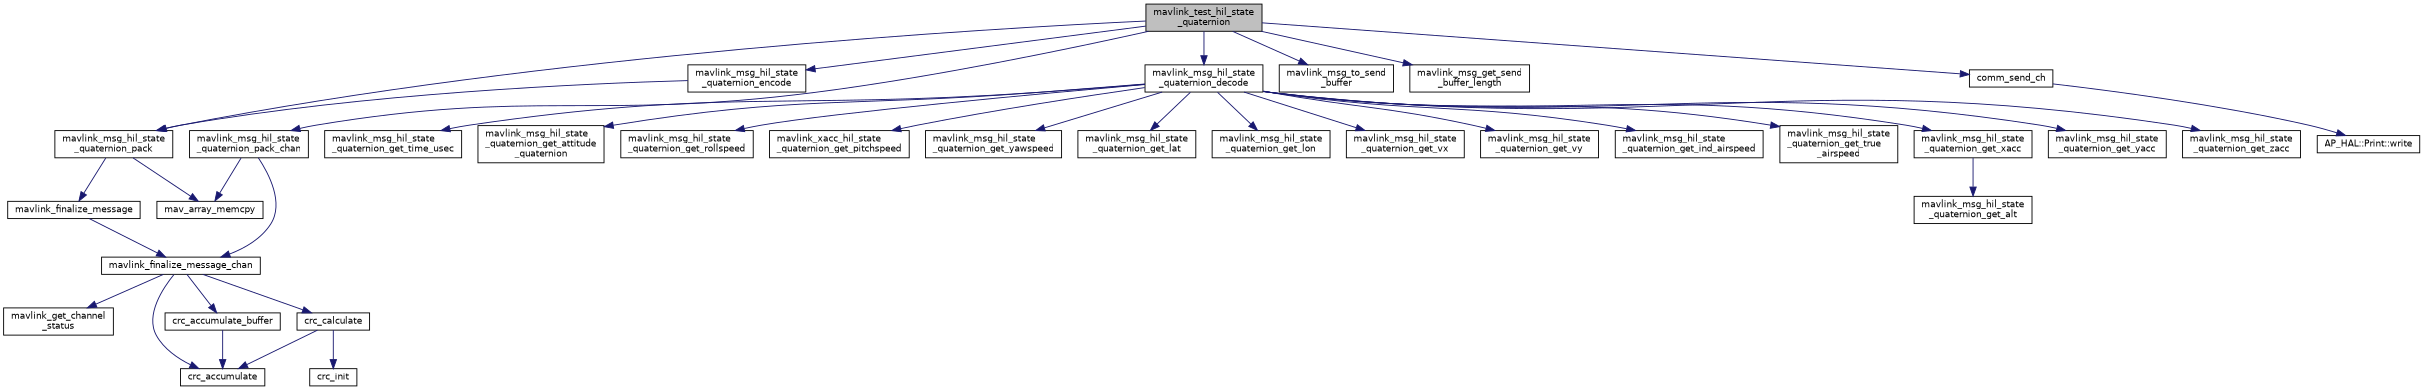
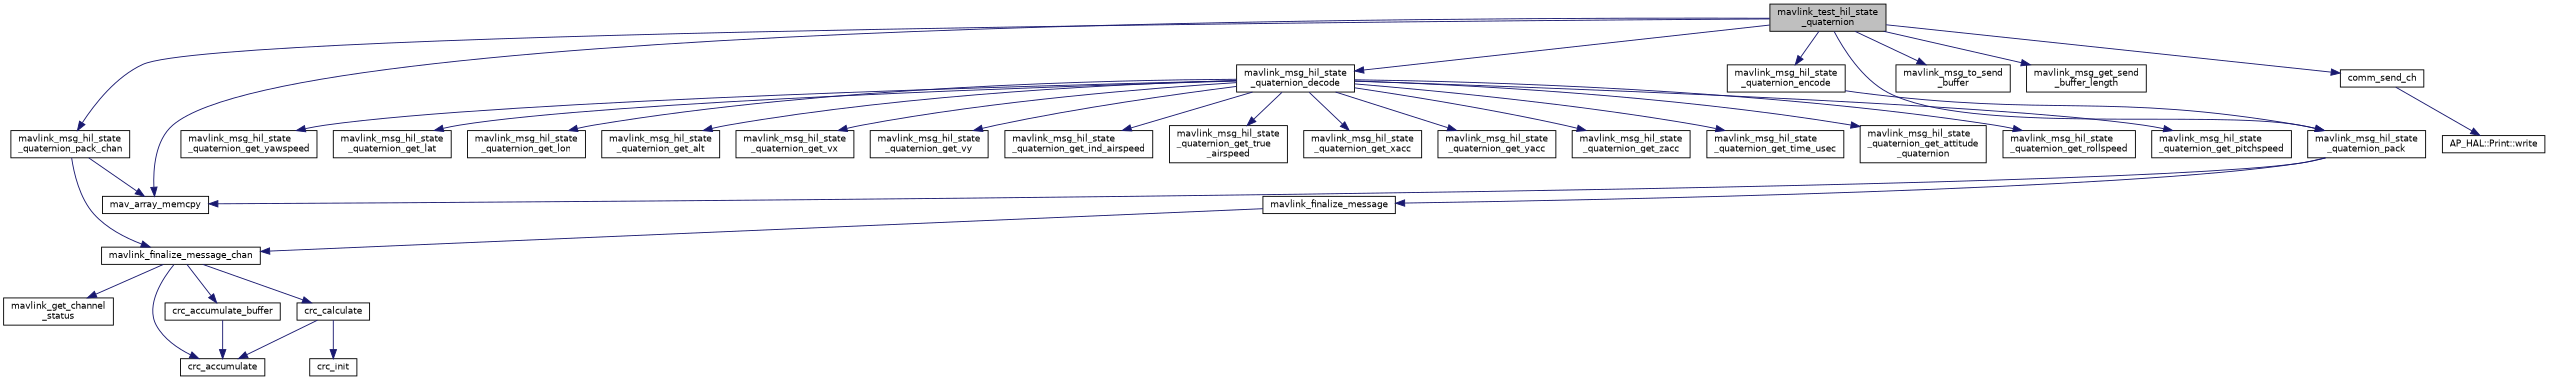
  digraph {
    rankdir=TB
    node [color=black fillcolor=white fontname=Helvetica fontsize=10 shape=record style=filled]
    edge [color=midnightblue fontname=Helvetica fontsize=10 labelfontname=Helvetica labelfontsize=10 style=solid]
    n1 [fillcolor=grey75 fontcolor=black height=0.2 label="mavlink_test_hil_state\l_quaternion" width=0.4]
    n2 [height=0.2 label=mav_array_memcpy width=0.4]
    n3 [height=0.2 label="mavlink_msg_hil_state\l_quaternion_encode" width=0.4]
    n4 [height=0.2 label="mavlink_msg_hil_state\l_quaternion_pack" width=0.4]
    n5 [height=0.2 label="mavlink_msg_hil_state\l_quaternion_decode" width=0.4]
    n6 [height=0.2 label="mavlink_msg_hil_state\l_quaternion_pack_chan" width=0.4]
    n7 [height=0.2 label="mavlink_msg_to_send\l_buffer" width=0.4]
    n8 [height=0.2 label="mavlink_msg_get_send\l_buffer_length" width=0.4]
    n9 [height=0.2 label=comm_send_ch width=0.4]
    n10 [height=0.2 label=mavlink_finalize_message width=0.4]
    n11 [height=0.2 label="mavlink_msg_hil_state\l_quaternion_get_time_usec" width=0.4]
    n12 [height=0.2 label="mavlink_msg_hil_state\l_quaternion_get_attitude\l_quaternion" width=0.4]
    n13 [height=0.2 label="mavlink_msg_hil_state\l_quaternion_get_rollspeed" width=0.4]
-   n14 [height=0.2 label="mavlink_xacc_hil_state\l_quaternion_get_pitchspeed" width=0.4]
+   n14 [height=0.2 label="mavlink_msg_hil_state\l_quaternion_get_pitchspeed" width=0.4]
    n15 [height=0.2 label="mavlink_msg_hil_state\l_quaternion_get_yawspeed" width=0.4]
    n16 [height=0.2 label="mavlink_msg_hil_state\l_quaternion_get_lat" width=0.4]
    n17 [height=0.2 label="mavlink_msg_hil_state\l_quaternion_get_lon" width=0.4]
    n18 [height=0.2 label="mavlink_msg_hil_state\l_quaternion_get_alt" width=0.4]
    n19 [height=0.2 label="mavlink_msg_hil_state\l_quaternion_get_vx" width=0.4]
    n20 [height=0.2 label="mavlink_msg_hil_state\l_quaternion_get_vy" width=0.4]
    n21 [height=0.2 label="mavlink_msg_hil_state\l_quaternion_get_ind_airspeed" width=0.4]
    n22 [height=0.2 label="mavlink_msg_hil_state\l_quaternion_get_true\l_airspeed" width=0.4]
    n23 [height=0.2 label="mavlink_msg_hil_state\l_quaternion_get_xacc" width=0.4]
    n24 [height=0.2 label="mavlink_msg_hil_state\l_quaternion_get_yacc" width=0.4]
    n25 [height=0.2 label="mavlink_msg_hil_state\l_quaternion_get_zacc" width=0.4]
    n26 [height=0.2 label=mavlink_finalize_message_chan width=0.4]
    n27 [height=0.2 label="AP_HAL::Print::write" width=0.4]
    n28 [height=0.2 label="mavlink_get_channel\l_status" width=0.4]
    n29 [height=0.2 label=crc_calculate width=0.4]
    n30 [height=0.2 label=crc_accumulate width=0.4]
    n31 [height=0.2 label=crc_accumulate_buffer width=0.4]
    n32 [height=0.2 label=crc_init width=0.4]
+   n1 -> n2
    n1 -> n3
    n1 -> n4
    n1 -> n5
    n1 -> n6
    n1 -> n7
    n1 -> n8
    n1 -> n9
    n3 -> n4
    n4 -> n2
    n4 -> n10
    n5 -> n11
    n5 -> n12
    n5 -> n13
    n5 -> n14
    n5 -> n15
    n5 -> n16
    n5 -> n17
-   n23 -> n18
+   n5 -> n18
    n5 -> n19
    n5 -> n20
    n5 -> n21
    n5 -> n22
    n5 -> n23
    n5 -> n24
    n5 -> n25
    n6 -> n2
    n6 -> n26
    n9 -> n27
    n10 -> n26
    n26 -> n28
    n26 -> n29
    n26 -> n30
    n26 -> n31
    n29 -> n30
    n29 -> n32
    n31 -> n30
  }
